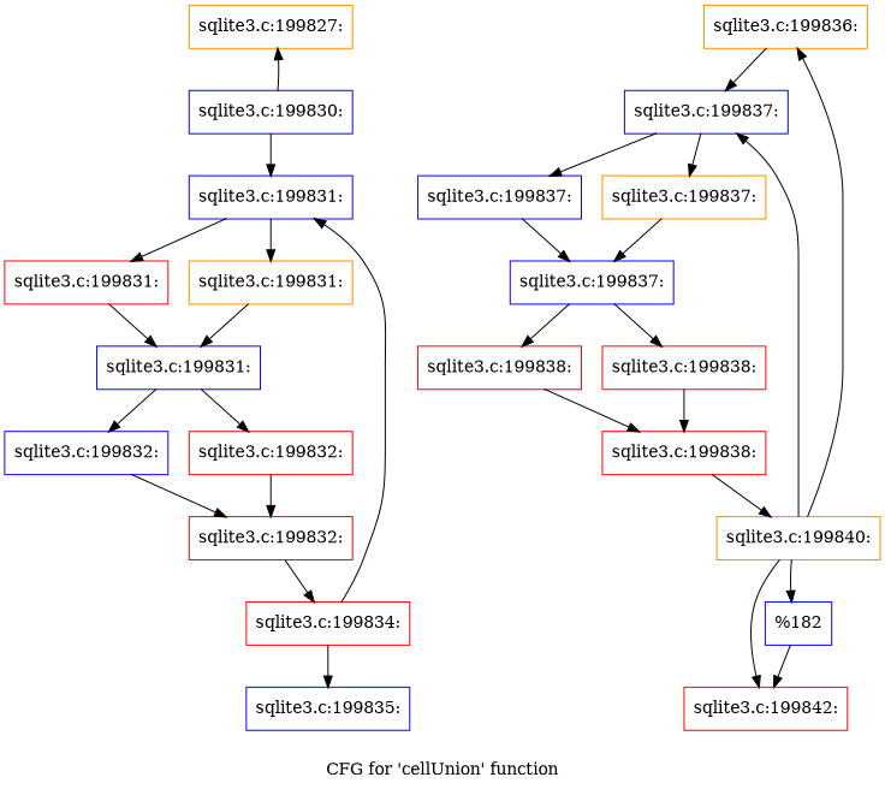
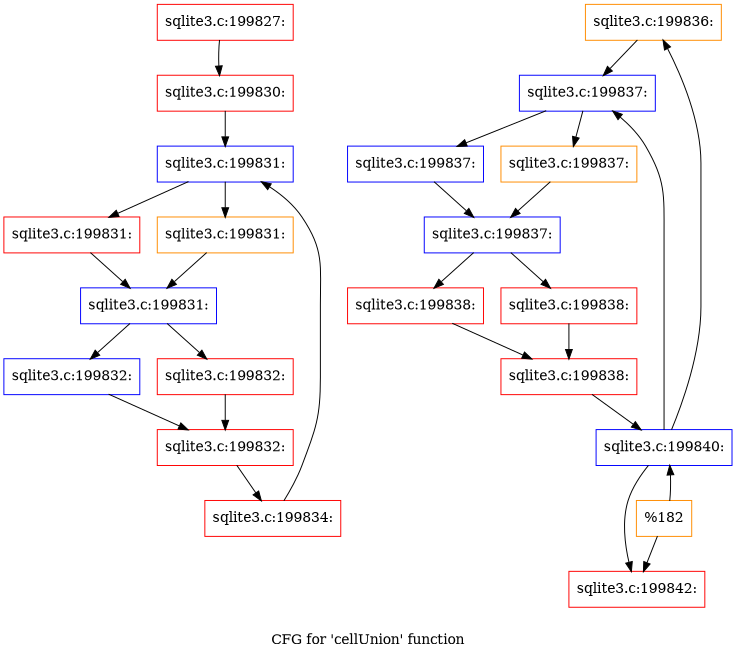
  digraph {
    label="CFG for 'cellUnion' function"
    node [color=red shape=record]
-   n1 [color=darkorange label="{sqlite3.c:199827:}"]
-   n2 [color=blue label="{sqlite3.c:199830:}"]
+   n1 [label="{sqlite3.c:199827:}"]
+   n2 [label="{sqlite3.c:199830:}"]
    n3 [color=blue label="{sqlite3.c:199831:}"]
    n4 [color=darkorange label="{sqlite3.c:199836:}"]
    n5 [color=blue label="{sqlite3.c:199837:}"]
    n6 [label="{sqlite3.c:199831:}"]
    n7 [color=darkorange label="{sqlite3.c:199831:}"]
    n8 [color=blue label="{sqlite3.c:199837:}"]
    n9 [color=darkorange label="{sqlite3.c:199837:}"]
    n10 [color=blue label="{sqlite3.c:199831:}"]
    n11 [color=blue label="{sqlite3.c:199832:}"]
    n12 [label="{sqlite3.c:199832:}"]
    n13 [label="{sqlite3.c:199832:}"]
    n14 [label="{sqlite3.c:199834:}"]
-   n15 [color=blue label="{sqlite3.c:199835:}"]
    n16 [label="{sqlite3.c:199842:}"]
    n17 [color=blue label="{sqlite3.c:199837:}"]
    n18 [label="{sqlite3.c:199838:}"]
    n19 [label="{sqlite3.c:199838:}"]
    n20 [label="{sqlite3.c:199838:}"]
-   n21 [color=darkorange label="{sqlite3.c:199840:}"]
-   n22 [color=blue label="{%182}"]
-   n2 -> n1
+   n21 [color=blue label="{sqlite3.c:199840:}"]
+   n22 [color=darkorange label="{%182}"]
+   n1 -> n2
    n2 -> n3
    n3 -> n6
    n3 -> n7
    n4 -> n5
    n5 -> n8
    n5 -> n9
    n6 -> n10
    n7 -> n10
    n8 -> n17
    n9 -> n17
    n10 -> n11
    n10 -> n12
    n11 -> n13
    n12 -> n13
    n13 -> n14
    n14 -> n3
-   n14 -> n15
    n17 -> n18
    n17 -> n19
    n18 -> n20
    n19 -> n20
    n20 -> n21
    n21 -> n4
    n21 -> n5
    n21 -> n16
-   n21 -> n22
+   n22 -> n21
    n22 -> n16
  }
